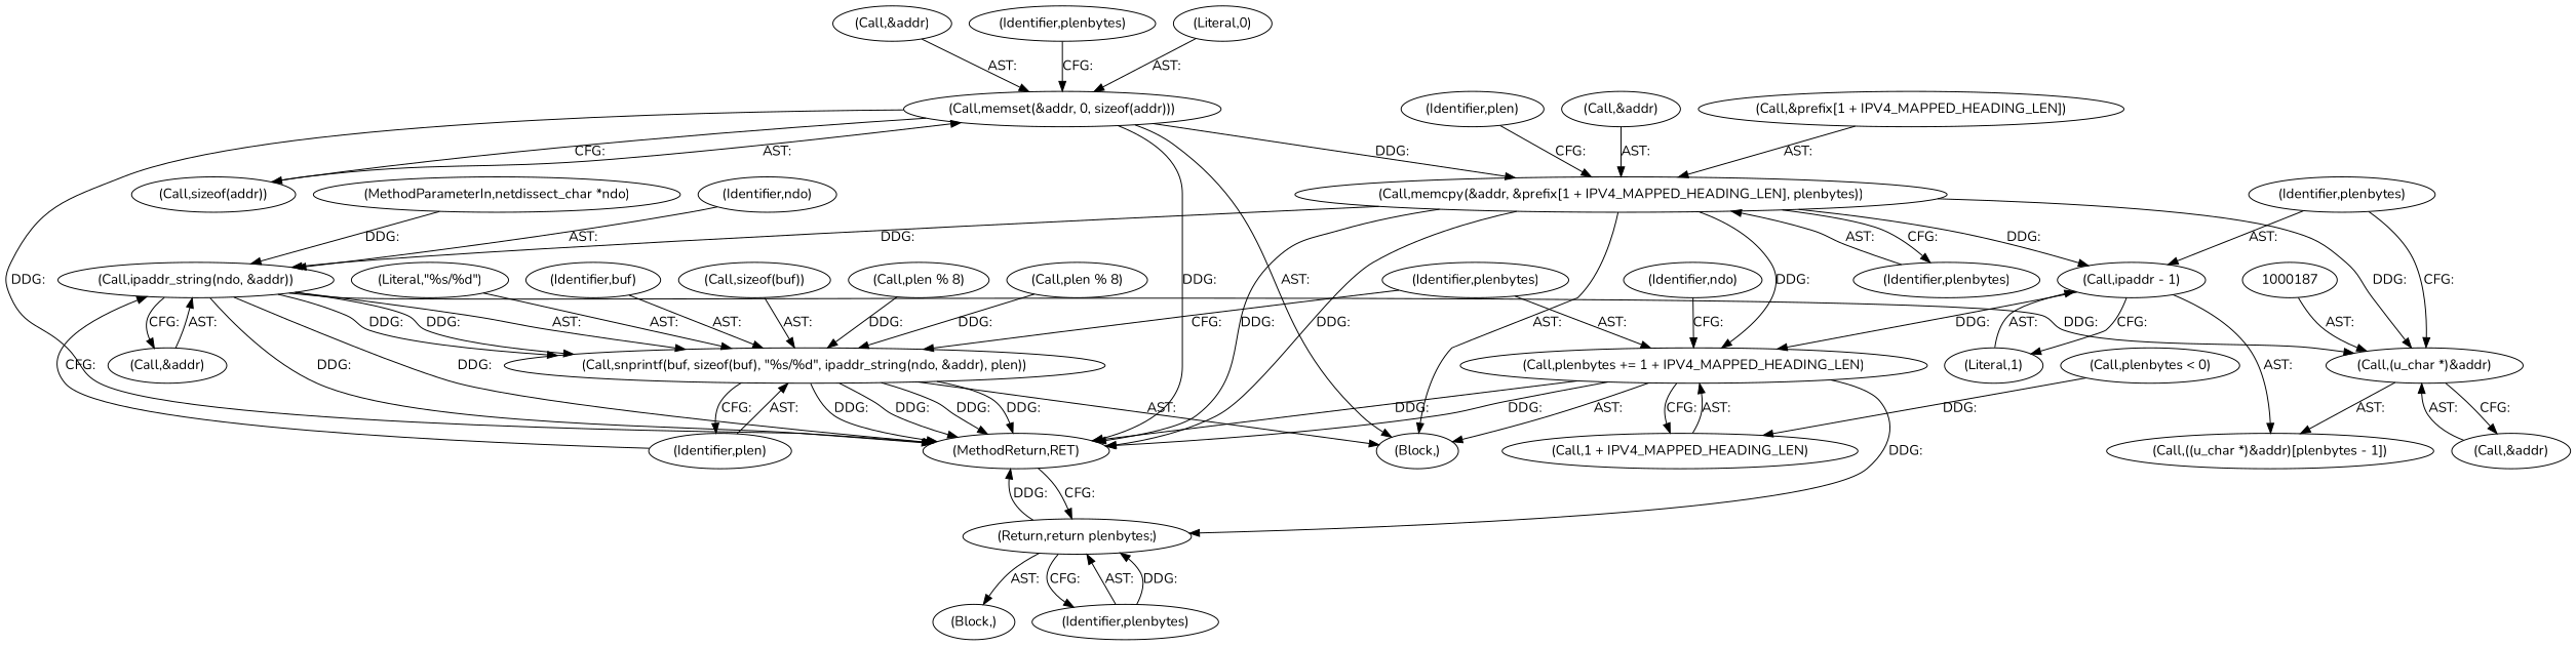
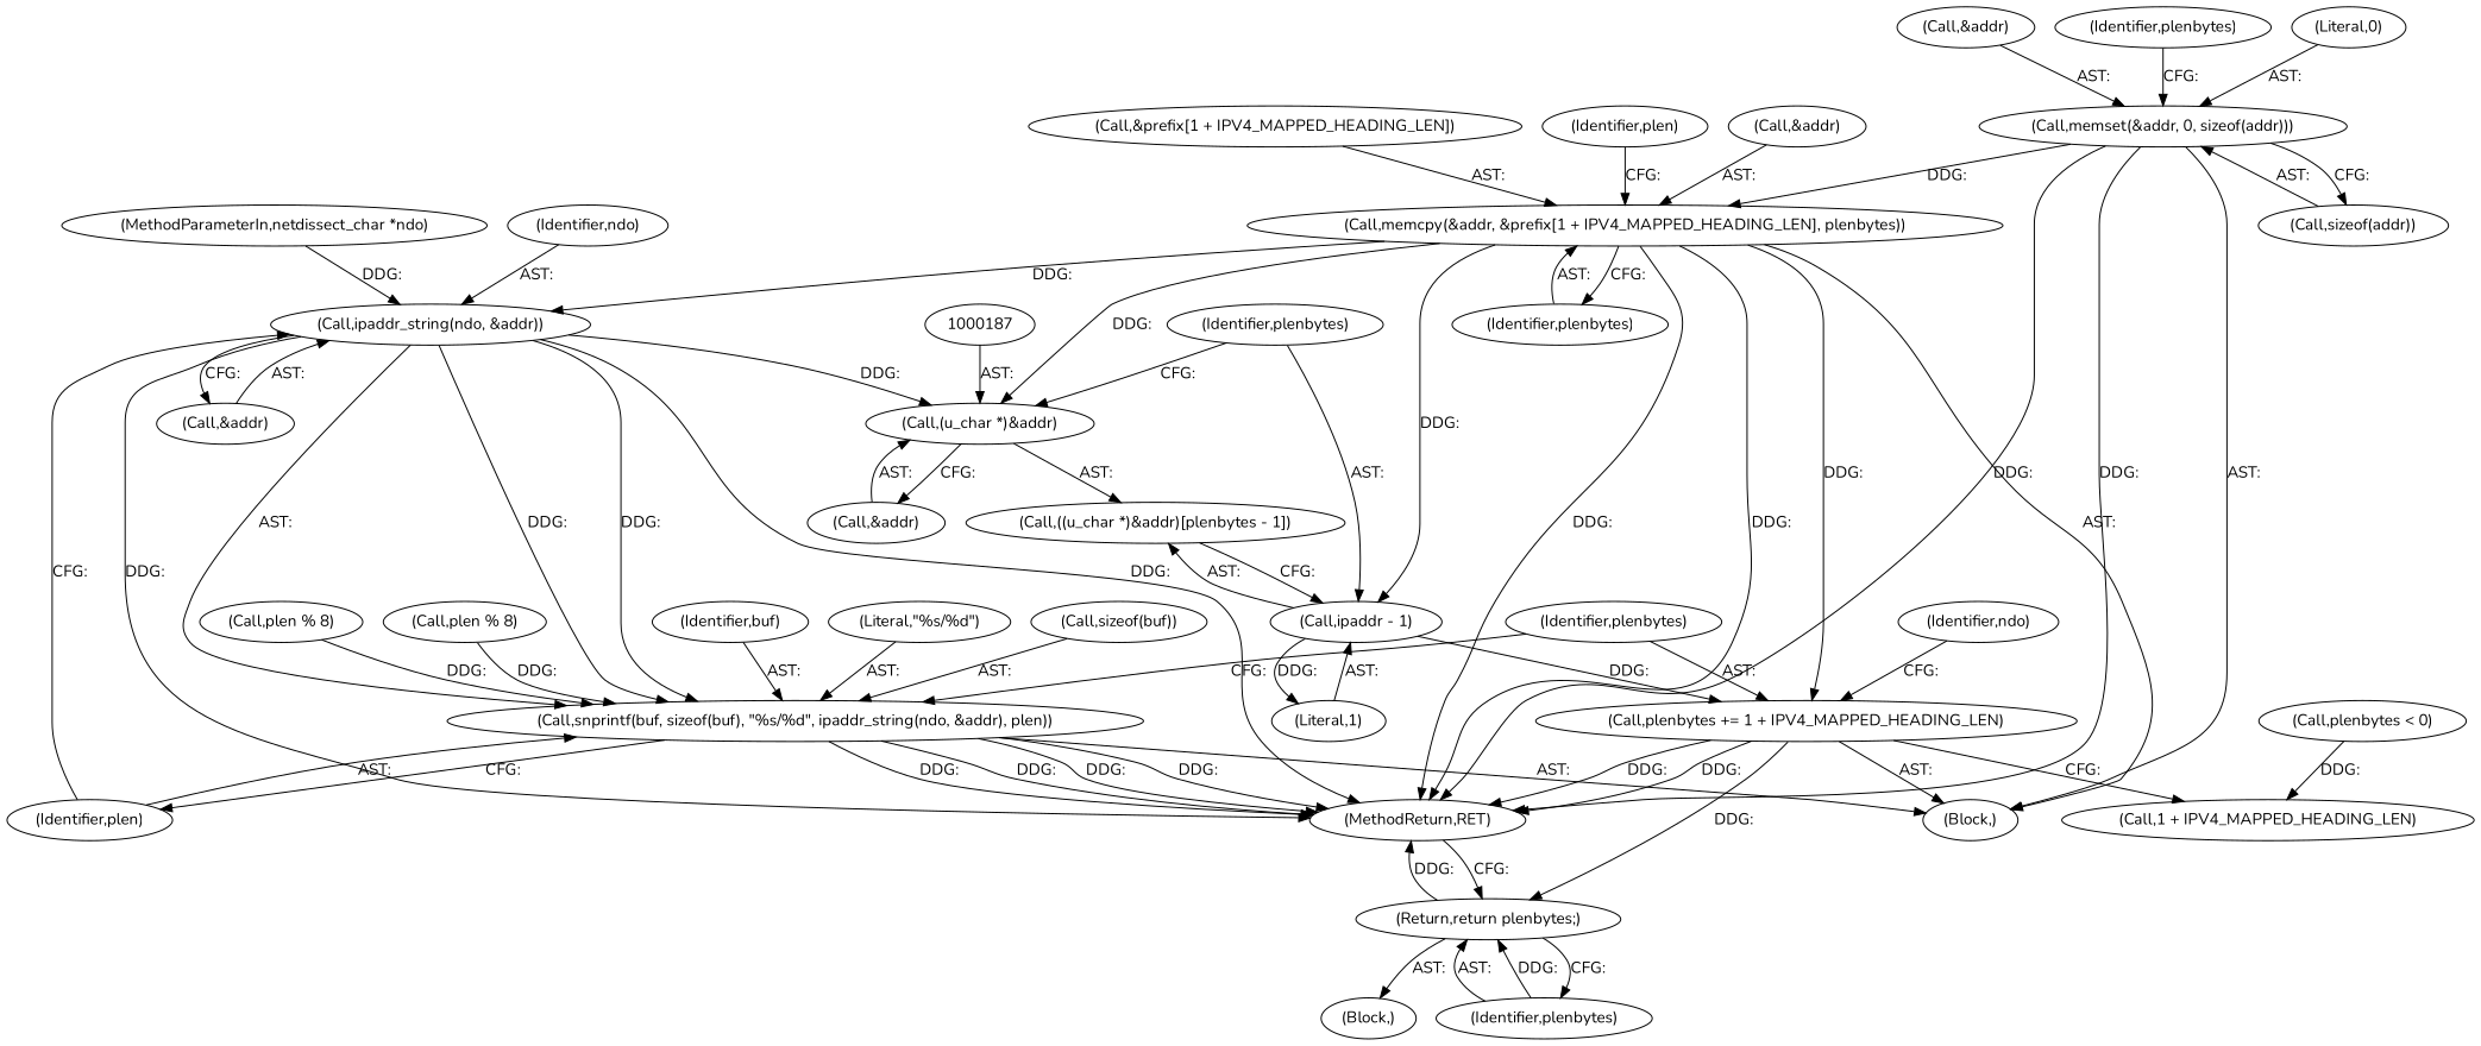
  digraph {
    fontname=Nunito
    node [fontname=Nunito]
    edge [fontname=Nunito]
    n1 [label="(Call,memset(&addr, 0, sizeof(addr)))"]
    n2 [label="(Call,memcpy(&addr, &prefix[1 + IPV4_MAPPED_HEADING_LEN], plenbytes))"]
    n3 [label="(Call,sizeof(addr))"]
    n4 [label="(Block,)"]
    n5 [label="(MethodReturn,RET)"]
    n6 [label="(Call,(u_char *)&addr)"]
    n7 [label="(Call,ipaddr_string(ndo, &addr))"]
    n8 [label="(Call,ipaddr - 1)"]
    n9 [label="(Call,plenbytes += 1 + IPV4_MAPPED_HEADING_LEN)"]
    n10 [label="(Identifier,plenbytes)"]
    n11 [label="(Return,return plenbytes;)"]
    n12 [label="(Call,&addr)"]
    n13 [label="(Call,((u_char *)&addr)[plenbytes - 1])"]
    n14 [label="(Call,snprintf(buf, sizeof(buf), \"%s/%d\", ipaddr_string(ndo, &addr), plen))"]
    n15 [label="(Call,&addr)"]
    n16 [label="(Literal,1)"]
    n17 [label="(Call,1 + IPV4_MAPPED_HEADING_LEN)"]
    n18 [label="(Identifier,plen)"]
    n19 [label="(Block,)"]
    n20 [label="(Identifier,plenbytes)"]
    n21 [label="(Literal,\"%s/%d\")"]
    n22 [label="(Identifier,ndo)"]
    n23 [label="(Call,plenbytes < 0)"]
    n24 [label="(Identifier,buf)"]
    n25 [label="(Call,&addr)"]
    n26 [label="(Identifier,plenbytes)"]
    n27 [label="(Call,sizeof(buf))"]
    n28 [label="(Identifier,plenbytes)"]
    n29 [label="(MethodParameterIn,netdissect_char *ndo)"]
    n30 [label="(Call,plen % 8)"]
    n31 [label="(Call,&addr)"]
    n32 [label="(Identifier,plenbytes)"]
    n33 [label="(Literal,0)"]
    n34 [label="(Call,&prefix[1 + IPV4_MAPPED_HEADING_LEN])"]
    n35 [label="(Identifier,ndo)"]
    n36 [label="(Call,plen % 8)"]
    n37 [label="(Identifier,plen)"]
    1000187
    n1 -> n2 [label="DDG: "]
    n1 -> n3 [label="CFG: "]
    n1 -> n4 [label="AST: "]
    n1 -> n5 [label="DDG: "]
    n1 -> n5 [label="DDG: "]
    n2 -> n4 [label="AST: "]
    n2 -> n5 [label="DDG: "]
    n2 -> n5 [label="DDG: "]
    n2 -> n6 [label="DDG: "]
    n2 -> n7 [label="DDG: "]
    n2 -> n8 [label="DDG: "]
    n2 -> n9 [label="DDG: "]
    n2 -> n10 [label="CFG: "]
    n3 -> n1 [label="AST: "]
    n5 -> n11 [label="CFG: "]
    n6 -> n12 [label="CFG: "]
    n6 -> n13 [label="AST: "]
    n7 -> n5 [label="DDG: "]
    n7 -> n5 [label="DDG: "]
    n7 -> n6 [label="DDG: "]
    n7 -> n14 [label="AST: "]
    n7 -> n14 [label="DDG: "]
    n7 -> n14 [label="DDG: "]
    n7 -> n15 [label="CFG: "]
    n8 -> n9 [label="DDG: "]
    n8 -> n13 [label="AST: "]
-   n8 -> n16 [label="CFG: "]
+   n8 -> n16 [label="DDG: "]
    n9 -> n4 [label="AST: "]
    n9 -> n5 [label="DDG: "]
    n9 -> n5 [label="DDG: "]
    n9 -> n11 [label="DDG: "]
    n9 -> n17 [label="CFG: "]
    n10 -> n2 [label="AST: "]
    n11 -> n5 [label="DDG: "]
    n11 -> n19 [label="AST: "]
    n11 -> n20 [label="CFG: "]
    n12 -> n6 [label="AST: "]
+   n13 -> n8 [label="CFG: "]
    n14 -> n4 [label="AST: "]
    n14 -> n5 [label="DDG: "]
    n14 -> n5 [label="DDG: "]
    n14 -> n5 [label="DDG: "]
    n14 -> n5 [label="DDG: "]
    n14 -> n18 [label="CFG: "]
    n15 -> n7 [label="AST: "]
    n16 -> n8 [label="AST: "]
-   n17 -> n9 [label="AST: "]
    n18 -> n7 [label="CFG: "]
    n18 -> n14 [label="AST: "]
    n20 -> n11 [label="AST: "]
    n20 -> n11 [label="DDG: "]
    n21 -> n14 [label="AST: "]
    n22 -> n9 [label="CFG: "]
    n23 -> n17 [label="DDG: "]
    n24 -> n14 [label="AST: "]
    n25 -> n1 [label="AST: "]
    n26 -> n9 [label="AST: "]
    n26 -> n14 [label="CFG: "]
    n27 -> n14 [label="AST: "]
    n28 -> n1 [label="CFG: "]
    n29 -> n7 [label="DDG: "]
    n30 -> n14 [label="DDG: "]
    n31 -> n2 [label="AST: "]
    n32 -> n6 [label="CFG: "]
    n32 -> n8 [label="AST: "]
    n33 -> n1 [label="AST: "]
    n34 -> n2 [label="AST: "]
    n35 -> n7 [label="AST: "]
    n36 -> n14 [label="DDG: "]
    n37 -> n2 [label="CFG: "]
    1000187 -> n6 [label="AST: "]
  }
